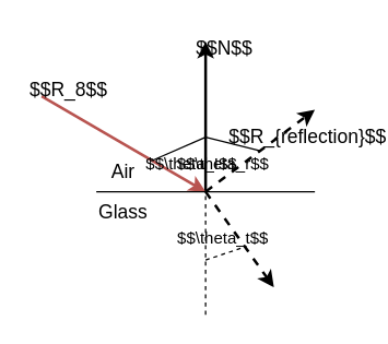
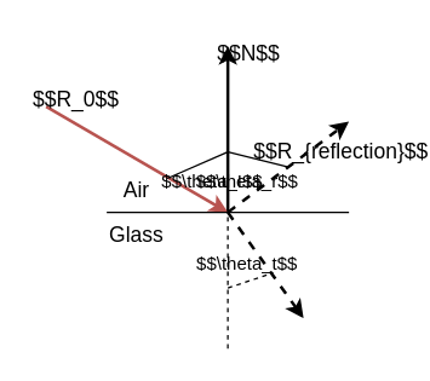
  <mxCell id="0" />
  <mxCell id="1" parent="0" />
  <mxCell id="2" value="" style="endArrow=classic;html=1;rounded=0;fontSize=14;strokeWidth=2;" edge="1" parent="1"><mxGeometry width="50" height="50" relative="1" as="geometry"><mxPoint x="150" y="140" as="sourcePoint" /><mxPoint x="150" y="30" as="targetPoint" /></mxGeometry></mxCell>
  <mxCell id="3" value="" style="endArrow=classic;html=1;rounded=0;fontSize=14;strokeWidth=2;fillColor=#f8cecc;strokeColor=#b85450;" edge="1" parent="1"><mxGeometry width="50" height="50" relative="1" as="geometry"><mxPoint x="30" y="70" as="sourcePoint" /><mxPoint x="150" y="140" as="targetPoint" /></mxGeometry></mxCell>
  <mxCell id="4" value="$$N$$" style="text;html=1;strokeColor=none;fillColor=none;align=center;verticalAlign=middle;whiteSpace=wrap;rounded=0;fontSize=14;" vertex="1" parent="1"><mxGeometry x="134" y="20" width="60" height="30" as="geometry" /></mxCell>
- <mxCell id="5" value="$$R_8$$" style="text;html=1;strokeColor=none;fillColor=none;align=center;verticalAlign=middle;whiteSpace=wrap;rounded=0;fontSize=14;" vertex="1" parent="1"><mxGeometry x="20" y="50" width="60" height="30" as="geometry" /></mxCell>
+ <mxCell id="5" value="$$R_0$$" style="text;html=1;strokeColor=none;fillColor=none;align=center;verticalAlign=middle;whiteSpace=wrap;rounded=0;fontSize=14;" vertex="1" parent="1"><mxGeometry x="20" y="50" width="60" height="30" as="geometry" /></mxCell>
  <mxCell id="6" value="" style="endArrow=classic;html=1;rounded=0;fontSize=14;strokeWidth=2;dashed=1;" edge="1" parent="1"><mxGeometry width="50" height="50" relative="1" as="geometry"><mxPoint x="150" y="140" as="sourcePoint" /><mxPoint x="200" y="210" as="targetPoint" /></mxGeometry></mxCell>
  <mxCell id="7" value="" style="endArrow=none;html=1;rounded=0;fontSize=14;strokeWidth=1;" edge="1" parent="1"><mxGeometry width="50" height="50" relative="1" as="geometry"><mxPoint x="70" y="140" as="sourcePoint" /><mxPoint x="230" y="140" as="targetPoint" /></mxGeometry></mxCell>
  <mxCell id="8" value="Air" style="text;html=1;strokeColor=none;fillColor=none;align=center;verticalAlign=middle;whiteSpace=wrap;rounded=0;fontSize=14;" vertex="1" parent="1"><mxGeometry x="70" y="110" width="40" height="30" as="geometry" /></mxCell>
  <mxCell id="9" value="Glass" style="text;html=1;strokeColor=none;fillColor=none;align=center;verticalAlign=middle;whiteSpace=wrap;rounded=0;fontSize=14;" vertex="1" parent="1"><mxGeometry x="70" y="140" width="40" height="30" as="geometry" /></mxCell>
  <mxCell id="10" value="" style="endArrow=none;dashed=1;html=1;rounded=0;fontSize=14;strokeWidth=1;" edge="1" parent="1"><mxGeometry width="50" height="50" relative="1" as="geometry"><mxPoint x="150" y="230" as="sourcePoint" /><mxPoint x="150" y="140" as="targetPoint" /></mxGeometry></mxCell>
  <mxCell id="11" value="" style="endArrow=classic;html=1;rounded=0;fontSize=14;strokeWidth=2;dashed=1;" edge="1" parent="1"><mxGeometry width="50" height="50" relative="1" as="geometry"><mxPoint x="150" y="140" as="sourcePoint" /><mxPoint x="230" y="80" as="targetPoint" /></mxGeometry></mxCell>
  <mxCell id="12" value="$$R_{reflection}$$" style="text;html=1;strokeColor=none;fillColor=none;align=center;verticalAlign=middle;whiteSpace=wrap;rounded=0;fontSize=14;" vertex="1" parent="1"><mxGeometry x="210" y="90" width="30" height="20" as="geometry" /></mxCell>
  <mxCell id="13" value="" style="endArrow=none;dashed=1;html=1;rounded=0;" edge="1" parent="1"><mxGeometry width="50" height="50" relative="1" as="geometry"><mxPoint x="150" y="190" as="sourcePoint" /><mxPoint x="180" y="180" as="targetPoint" /></mxGeometry></mxCell>
  <mxCell id="14" value="$$\theta_t$$" style="text;html=1;strokeColor=none;fillColor=none;align=center;verticalAlign=middle;whiteSpace=wrap;rounded=0;" vertex="1" parent="1"><mxGeometry x="153" y="164" width="20" height="20" as="geometry" /></mxCell>
  <mxCell id="15" value="" style="endArrow=none;html=1;rounded=0;exitX=1;exitY=0.25;exitDx=0;exitDy=0;" edge="1" parent="1" source="8"><mxGeometry width="50" height="50" relative="1" as="geometry"><mxPoint x="120" y="120" as="sourcePoint" /><mxPoint x="150" y="100" as="targetPoint" /></mxGeometry></mxCell>
  <mxCell id="16" value="$$\theta_I$$" style="text;html=1;strokeColor=none;fillColor=none;align=center;verticalAlign=middle;whiteSpace=wrap;rounded=0;" vertex="1" parent="1"><mxGeometry x="130" y="110" width="20" height="20" as="geometry" /></mxCell>
  <mxCell id="17" value="" style="endArrow=none;html=1;rounded=0;" edge="1" parent="1"><mxGeometry width="50" height="50" relative="1" as="geometry"><mxPoint x="150" y="100" as="sourcePoint" /><mxPoint x="190" y="110" as="targetPoint" /></mxGeometry></mxCell>
  <mxCell id="18" value="$$\theta_r$$" style="text;html=1;strokeColor=none;fillColor=none;align=center;verticalAlign=middle;whiteSpace=wrap;rounded=0;" vertex="1" parent="1"><mxGeometry x="153" y="110" width="20" height="20" as="geometry" /></mxCell>
